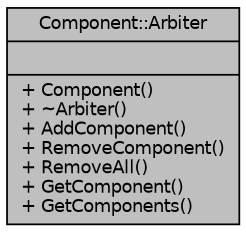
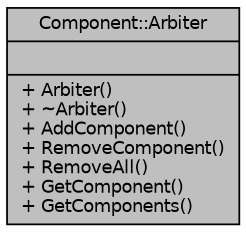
  digraph {
-   n1 [color=black fillcolor=grey75 fontcolor=black fontname=Helvetica fontsize=10 height=0.2 label="{Component::Arbiter\n||+ Component()\l+ ~Arbiter()\l+ AddComponent()\l+ RemoveComponent()\l+ RemoveAll()\l+ GetComponent()\l+ GetComponents()\l}" shape=record style=filled width=0.4]
+   n1 [color=black fillcolor=grey75 fontcolor=black fontname=Helvetica fontsize=10 height=0.2 label="{Component::Arbiter\n||+ Arbiter()\l+ ~Arbiter()\l+ AddComponent()\l+ RemoveComponent()\l+ RemoveAll()\l+ GetComponent()\l+ GetComponents()\l}" shape=record style=filled width=0.4]
  }
